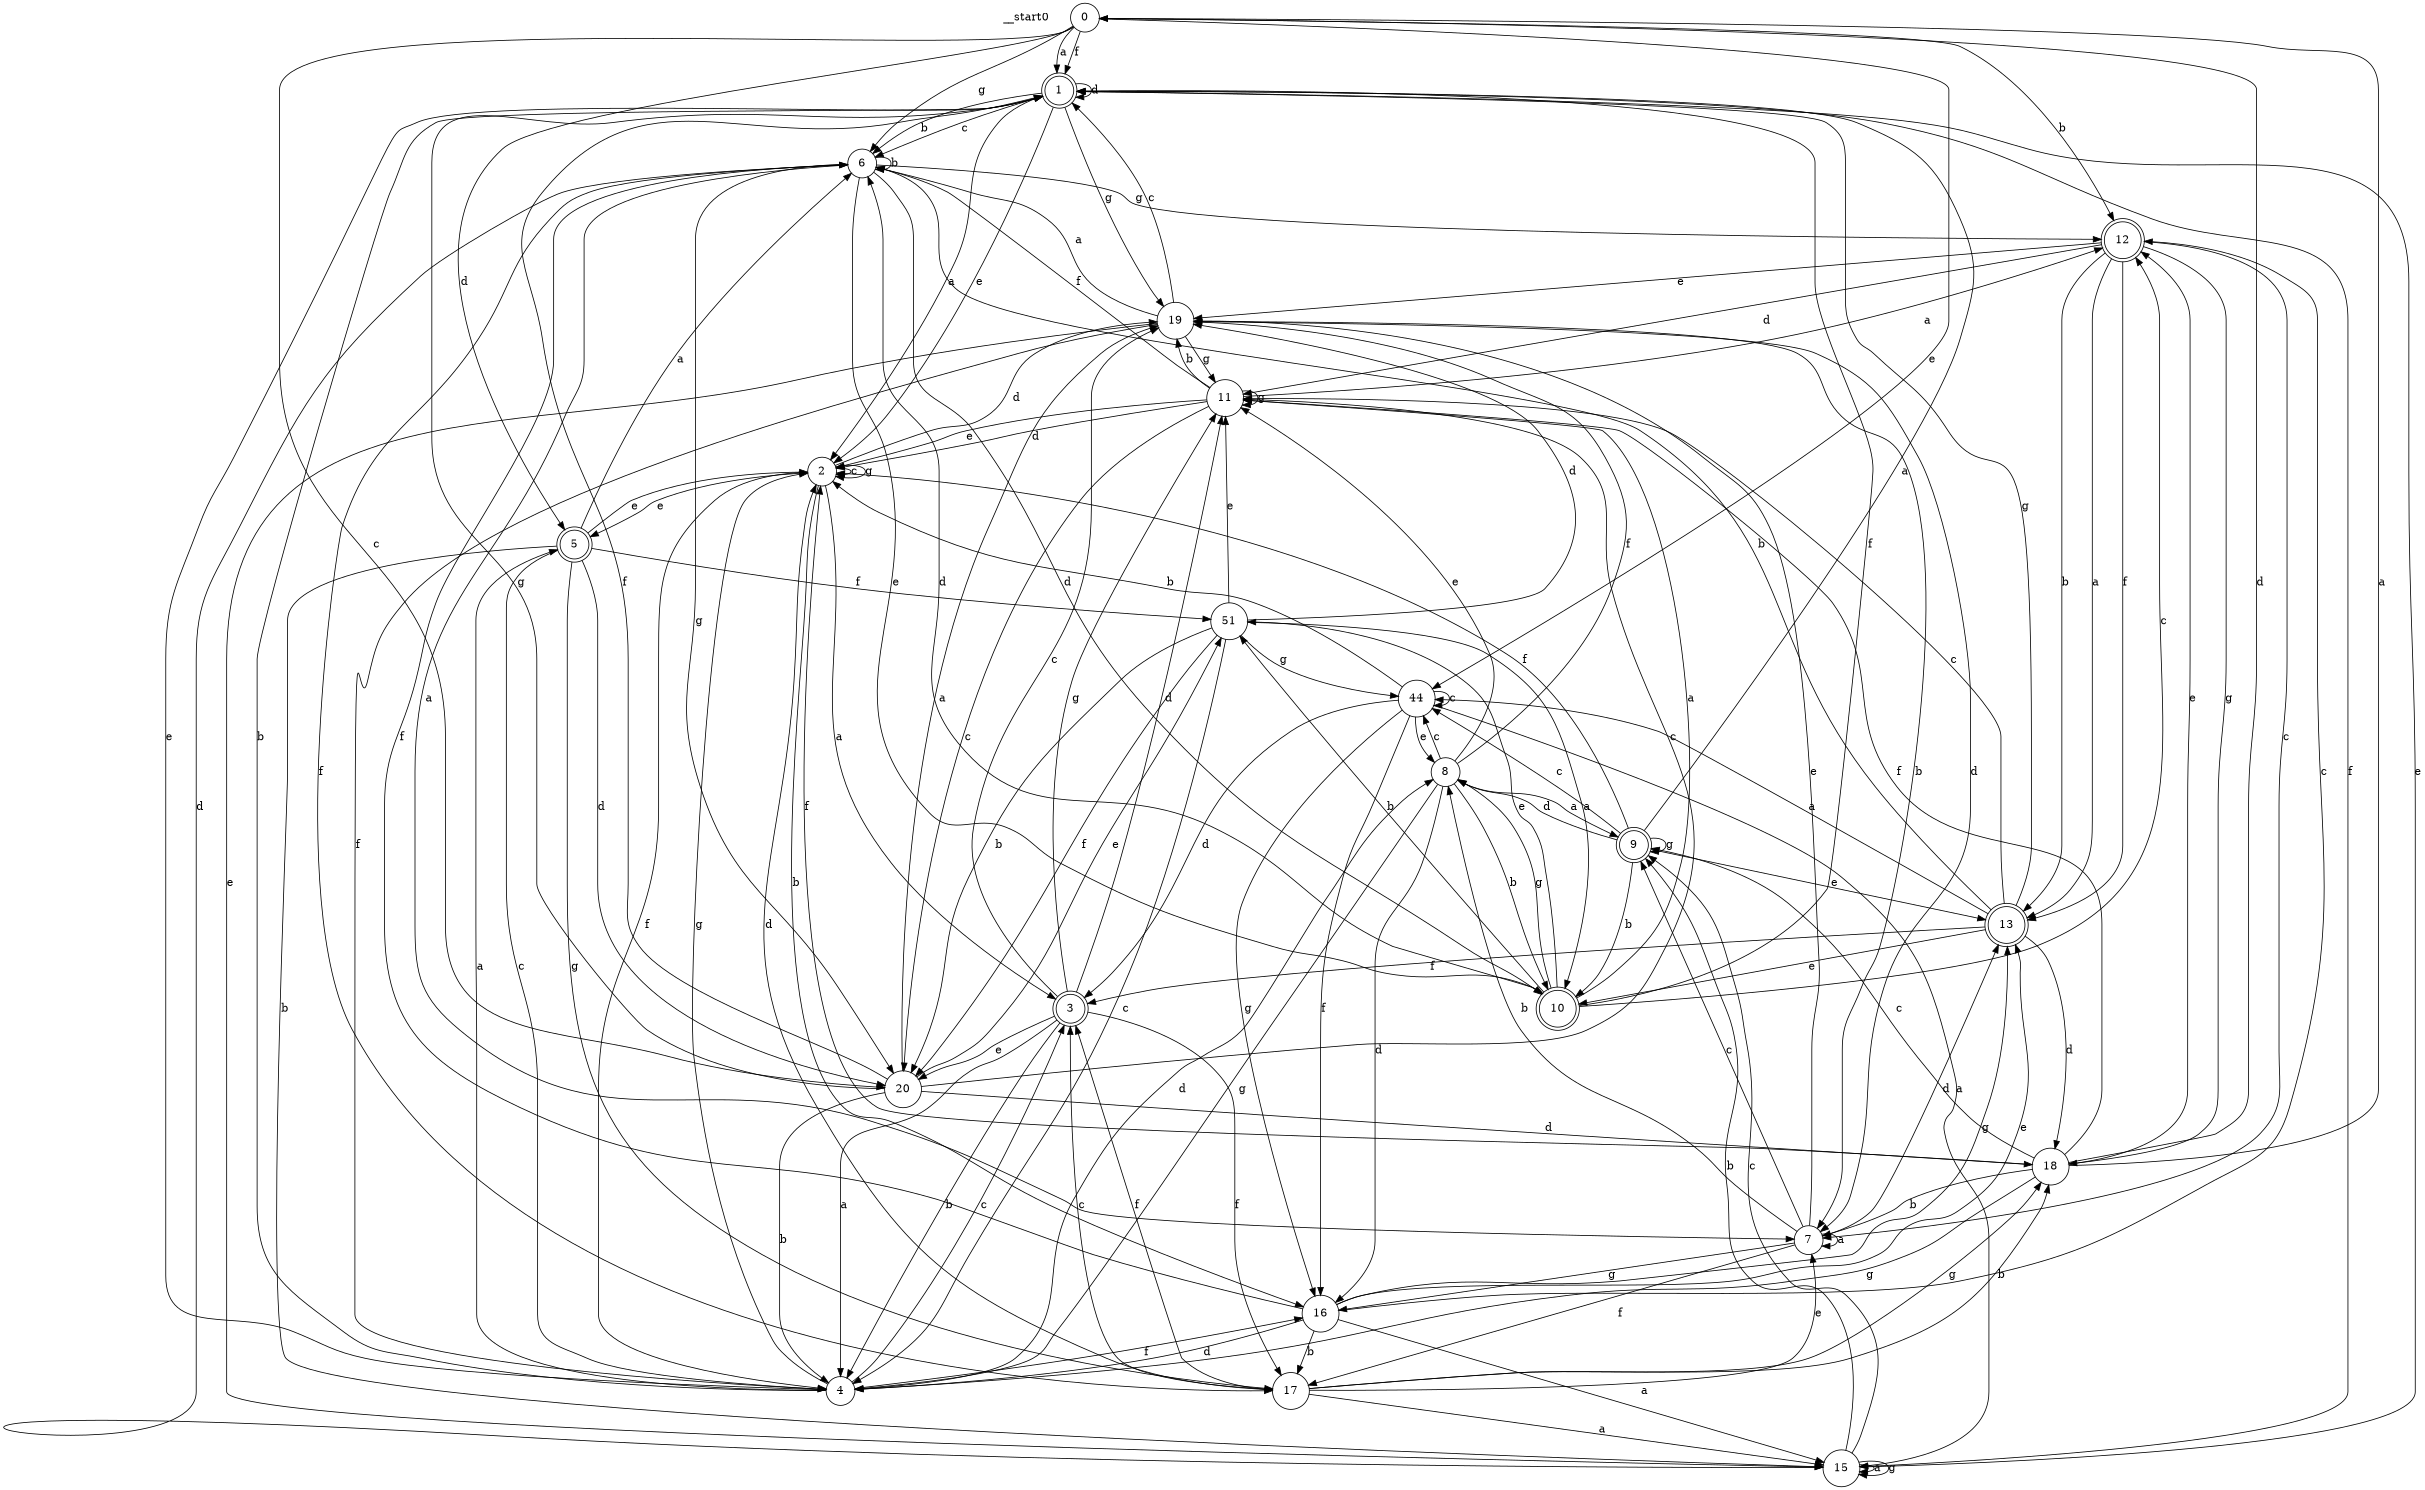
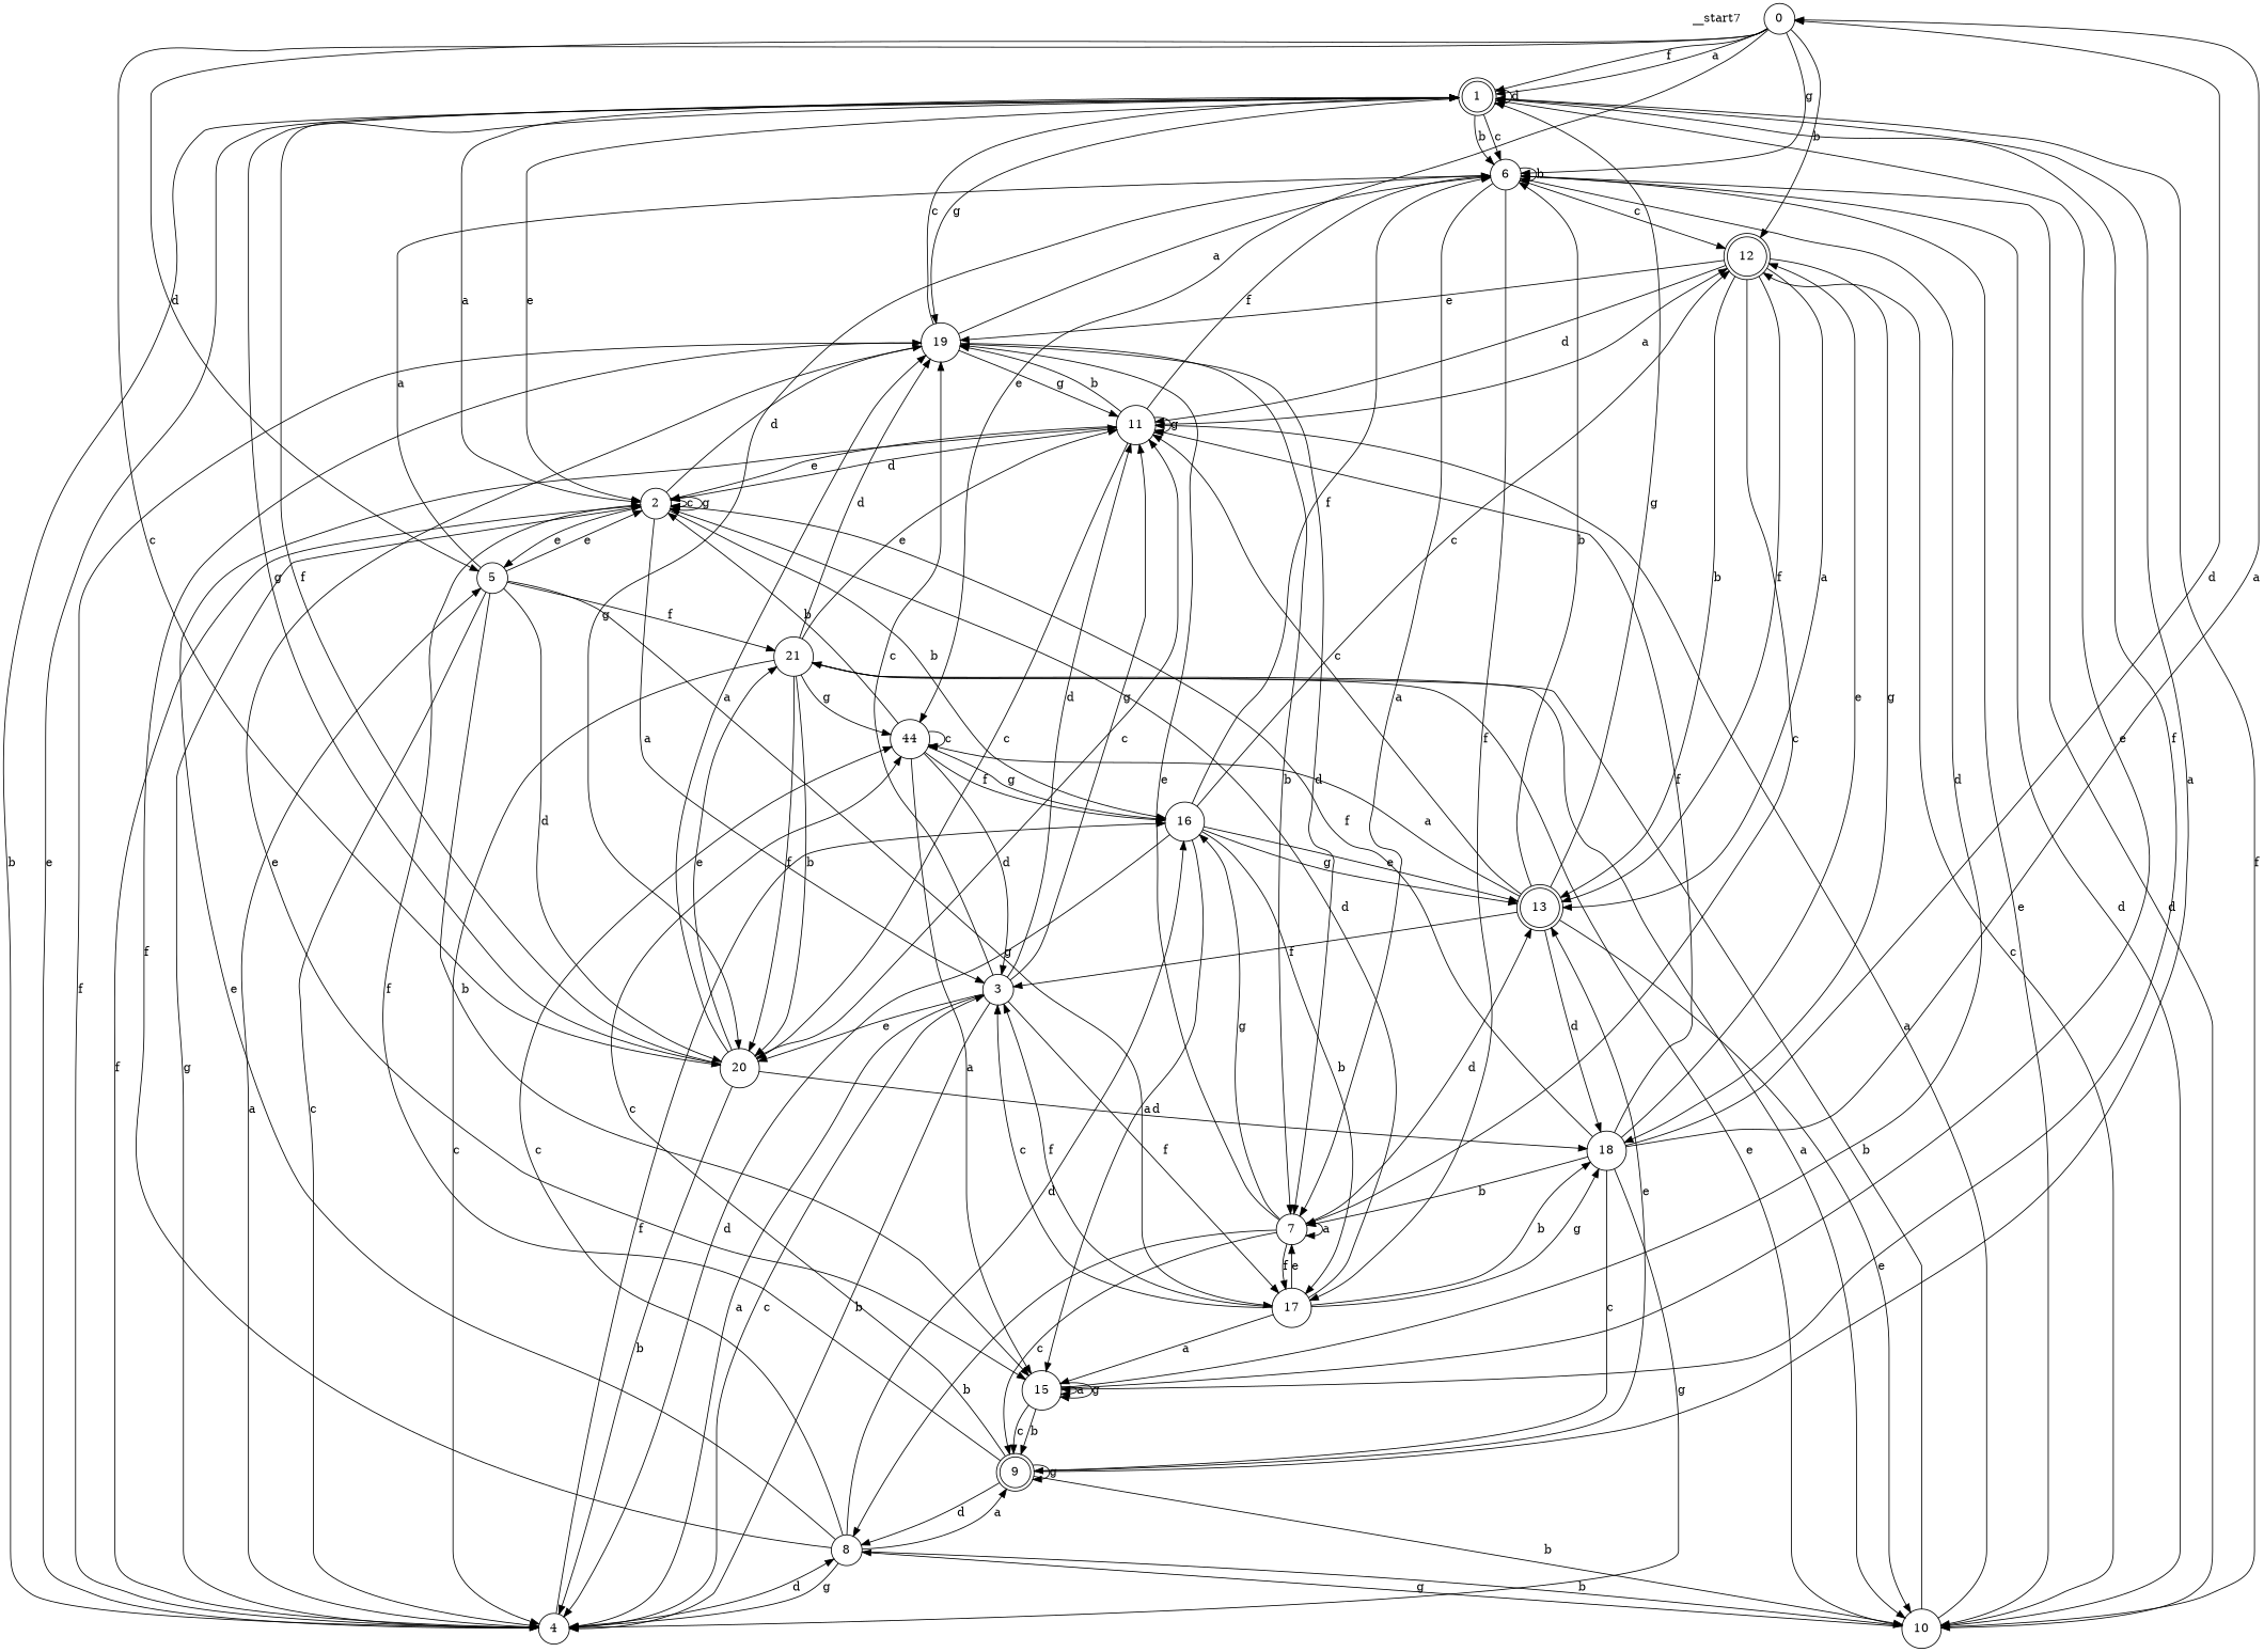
  digraph {
    rankdir=TB
    node [shape=circle color=black fillcolor=white style=filled]
-   __start0 [shape=none color="" fillcolor="" style=""]
+   __start0 [shape=none label=__start7 color="" fillcolor="" style=""]
    n2 [label=0]
    n3 [label=1 shape=doublecircle style="rounded,filled"]
-   n4 [label=5 shape=doublecircle]
+   n4 [label=5]
    n5 [label=6]
    n6 [label=12 shape=doublecircle style="rounded,filled"]
    n7 [label=44]
    n8 [label=20]
    n9 [label=2]
    n10 [label=15]
    n11 [label=19]
    n12 [label=4]
    n13 [label=17]
-   n14 [label=51]
+   n14 [label=21]
    n15 [label=7 style="rounded,filled"]
-   n16 [label=10 shape=doublecircle]
+   n16 [label=10]
    n17 [label=11]
    n18 [label=13 shape=doublecircle style="rounded,filled"]
    n19 [label=18]
-   n20 [label=3 shape=doublecircle]
+   n20 [label=3]
    n21 [label=16]
    n22 [label=8]
    n23 [label=9 shape=doublecircle style="rounded,filled"]
    n2 -> n3 [label=a]
    n2 -> n3 [label=f]
    n2 -> n4 [label=d]
    n2 -> n5 [label=g]
    n2 -> n6 [label=b]
    n2 -> n7 [label=e]
    n2 -> n8 [label=c]
    n3 -> n3 [label=d]
    n3 -> n5 [label=b]
    n3 -> n5 [label=c]
    n3 -> n9 [label=a]
    n3 -> n9 [label=e]
    n3 -> n10 [label=f]
    n3 -> n11 [label=g]
    n4 -> n5 [label=a]
    n4 -> n8 [label=d]
    n4 -> n9 [label=e]
    n4 -> n10 [label=b]
    n4 -> n12 [label=c]
    n4 -> n13 [label=g]
    n4 -> n14 [label=f]
    n5 -> n5 [label=b]
-   n5 -> n6 [label=g]
+   n5 -> n6 [label=c]
    n5 -> n8 [label=g]
    n5 -> n13 [label=f]
    n5 -> n15 [label=a]
    n5 -> n16 [label=d]
    n5 -> n16 [label=e]
    n6 -> n11 [label=e]
    n6 -> n15 [label=c]
    n6 -> n17 [label=d]
    n6 -> n18 [label=a]
    n6 -> n18 [label=b]
    n6 -> n18 [label=f]
    n6 -> n19 [label=g]
    n7 -> n7 [label=c]
    n7 -> n9 [label=b]
    n7 -> n10 [label=a]
    n7 -> n20 [label=d]
    n7 -> n21 [label=f]
    n7 -> n21 [label=g]
-   n7 -> n22 [label=e]
    n8 -> n3 [label=f]
    n8 -> n3 [label=g]
    n8 -> n11 [label=a]
    n8 -> n12 [label=b]
    n8 -> n14 [label=e]
    n8 -> n17 [label=c]
    n8 -> n19 [label=d]
    n9 -> n4 [label=e]
    n9 -> n9 [label=c]
    n9 -> n9 [label=g]
    n9 -> n11 [label=d]
    n9 -> n12 [label=f]
    n9 -> n20 [label=a]
    n9 -> n21 [label=b]
    n10 -> n3 [label=e]
    n10 -> n5 [label=d]
    n10 -> n10 [label=a]
    n10 -> n10 [label=g]
    n10 -> n23 [label=b]
    n10 -> n23 [label=c]
    n11 -> n3 [label=c]
    n11 -> n5 [label=a]
    n11 -> n10 [label=e]
    n11 -> n12 [label=f]
    n11 -> n15 [label=b]
    n11 -> n15 [label=d]
    n11 -> n17 [label=g]
    n12 -> n3 [label=b]
    n12 -> n3 [label=e]
    n12 -> n4 [label=a]
    n12 -> n9 [label=g]
    n12 -> n20 [label=c]
    n12 -> n21 [label=f]
    n12 -> n22 [label=d]
    n13 -> n9 [label=d]
    n13 -> n10 [label=a]
    n13 -> n15 [label=e]
    n13 -> n19 [label=b]
    n13 -> n19 [label=g]
    n13 -> n20 [label=c]
    n13 -> n20 [label=f]
    n14 -> n7 [label=g]
    n14 -> n8 [label=b]
    n14 -> n8 [label=f]
    n14 -> n11 [label=d]
    n14 -> n12 [label=c]
    n14 -> n16 [label=a]
    n14 -> n17 [label=e]
    n15 -> n11 [label=e]
    n15 -> n13 [label=f]
    n15 -> n15 [label=a]
    n15 -> n18 [label=d]
    n15 -> n21 [label=g]
    n15 -> n22 [label=b]
    n15 -> n23 [label=c]
    n16 -> n3 [label=f]
    n16 -> n5 [label=d]
    n16 -> n6 [label=c]
    n16 -> n14 [label=b]
    n16 -> n14 [label=e]
    n16 -> n17 [label=a]
    n16 -> n22 [label=g]
    n17 -> n5 [label=f]
    n17 -> n6 [label=a]
    n17 -> n8 [label=c]
    n17 -> n9 [label=d]
    n17 -> n9 [label=e]
    n17 -> n11 [label=b]
    n17 -> n17 [label=g]
    n18 -> n3 [label=g]
    n18 -> n5 [label=b]
    n18 -> n7 [label=a]
    n18 -> n16 [label=e]
    n18 -> n17 [label=c]
    n18 -> n19 [label=d]
    n18 -> n20 [label=f]
    n19 -> n2 [label=a]
    n19 -> n2 [label=d]
    n19 -> n6 [label=e]
    n19 -> n9 [label=f]
    n19 -> n12 [label=g]
    n19 -> n15 [label=b]
    n19 -> n17 [label=f]
    n19 -> n23 [label=c]
    n20 -> n8 [label=e]
    n20 -> n11 [label=c]
    n20 -> n12 [label=a]
    n20 -> n12 [label=b]
    n20 -> n13 [label=f]
    n20 -> n17 [label=d]
    n20 -> n17 [label=g]
    n21 -> n5 [label=f]
    n21 -> n6 [label=c]
    n21 -> n10 [label=a]
    n21 -> n12 [label=d]
    n21 -> n13 [label=b]
    n21 -> n18 [label=e]
    n21 -> n18 [label=g]
    n22 -> n7 [label=c]
    n22 -> n11 [label=f]
    n22 -> n12 [label=g]
    n22 -> n16 [label=b]
    n22 -> n17 [label=e]
    n22 -> n21 [label=d]
    n22 -> n23 [label=a]
    n23 -> n3 [label=a]
    n23 -> n7 [label=c]
    n23 -> n9 [label=f]
    n23 -> n16 [label=b]
    n23 -> n18 [label=e]
    n23 -> n22 [label=d]
    n23 -> n23 [label=g]
  }
